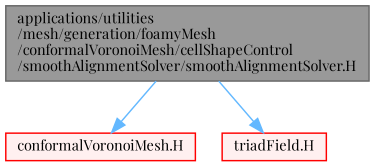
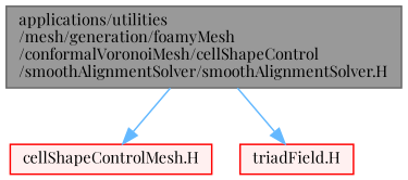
  digraph {
    fontname="Playfair Display"
    node [color=red fillcolor="#FFF0F0" fontname="Playfair Display" fontsize=10 shape=box style=filled]
    edge [color=steelblue1 fontname="Playfair Display" fontsize=10 labelfontname=Helvetica labelfontsize=10 style=solid]
    n1 [color=gray40 fillcolor=grey60 fontcolor=black height=0.2 label="applications/utilities\l/mesh/generation/foamyMesh\l/conformalVoronoiMesh/cellShapeControl\l/smoothAlignmentSolver/smoothAlignmentSolver.H" width=0.4]
-   n2 [height=0.2 label="conformalVoronoiMesh.H" width=0.4]
+   n2 [height=0.2 label="cellShapeControlMesh.H" width=0.4]
    n3 [height=0.2 label="triadField.H" width=0.4]
    n1 -> n2
    n1 -> n3
  }
